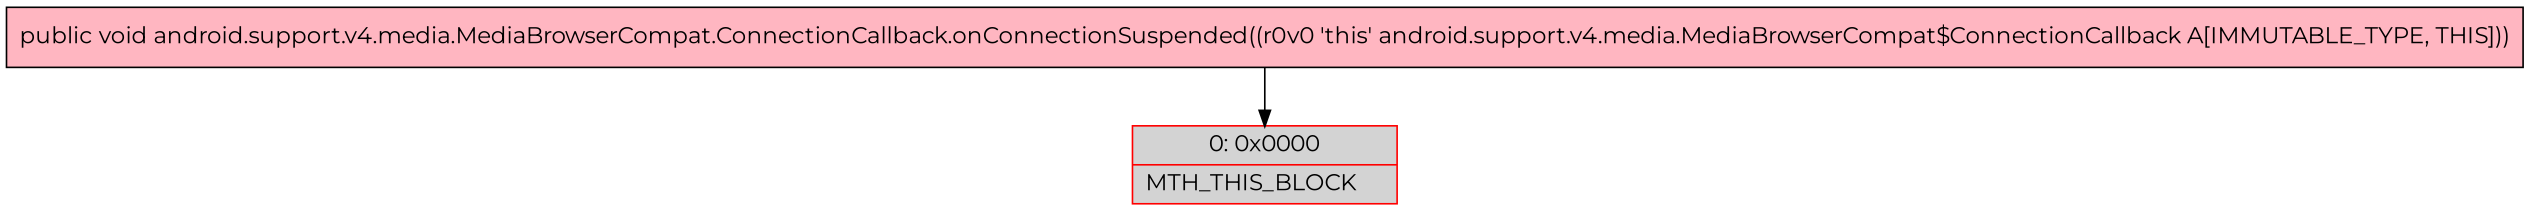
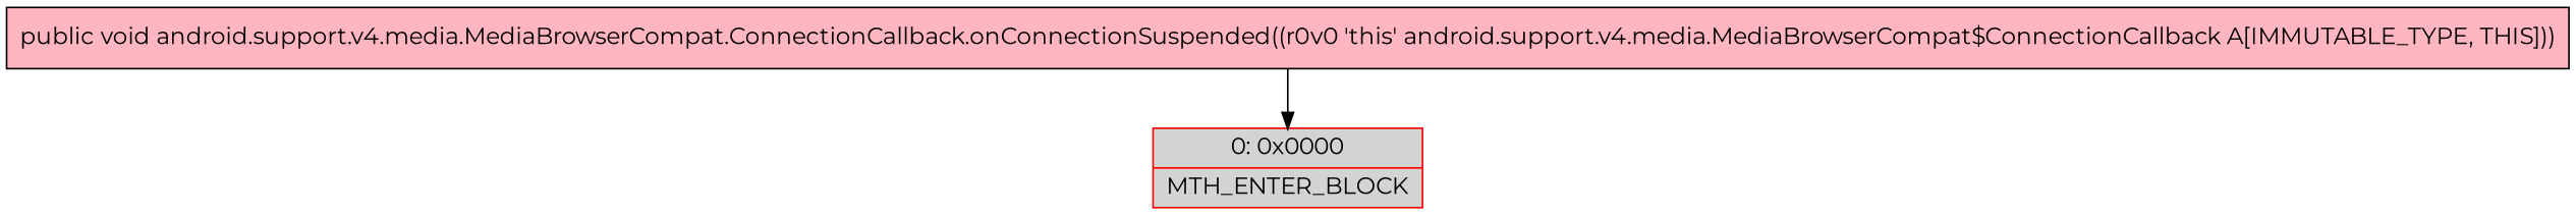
  digraph {
    fontname=Montserrat
    node [shape=record style=filled fontname=Montserrat]
-   n1 [color=red label="{0\:\ 0x0000|MTH_THIS_BLOCK\l}" fillcolor=lightgrey]
+   n1 [color=red label="{0\:\ 0x0000|MTH_ENTER_BLOCK\l}" fillcolor=lightgrey]
    n2 [label="{public void android.support.v4.media.MediaBrowserCompat.ConnectionCallback.onConnectionSuspended((r0v0 'this' android.support.v4.media.MediaBrowserCompat$ConnectionCallback A[IMMUTABLE_TYPE, THIS])) }" fillcolor=lightpink]
    subgraph cluster_1 {
      label="R(0)"
    }
    n2 -> n1 [style=solid fontname=Montserrat]
  }
